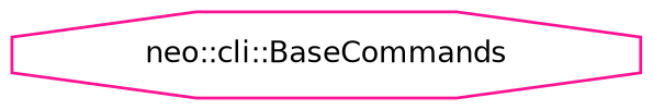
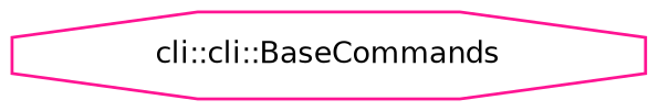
  digraph {
    rankdir=LR
-   n1 [color=deeppink fillcolor=white fontname=Helvetica fontsize=10 height=0.2 label="neo::cli::BaseCommands" shape=octagon style=filled width=0.4]
+   n1 [color=deeppink fillcolor=white fontname=Helvetica fontsize=10 height=0.2 label="cli::cli::BaseCommands" shape=octagon style=filled width=0.4]
  }
